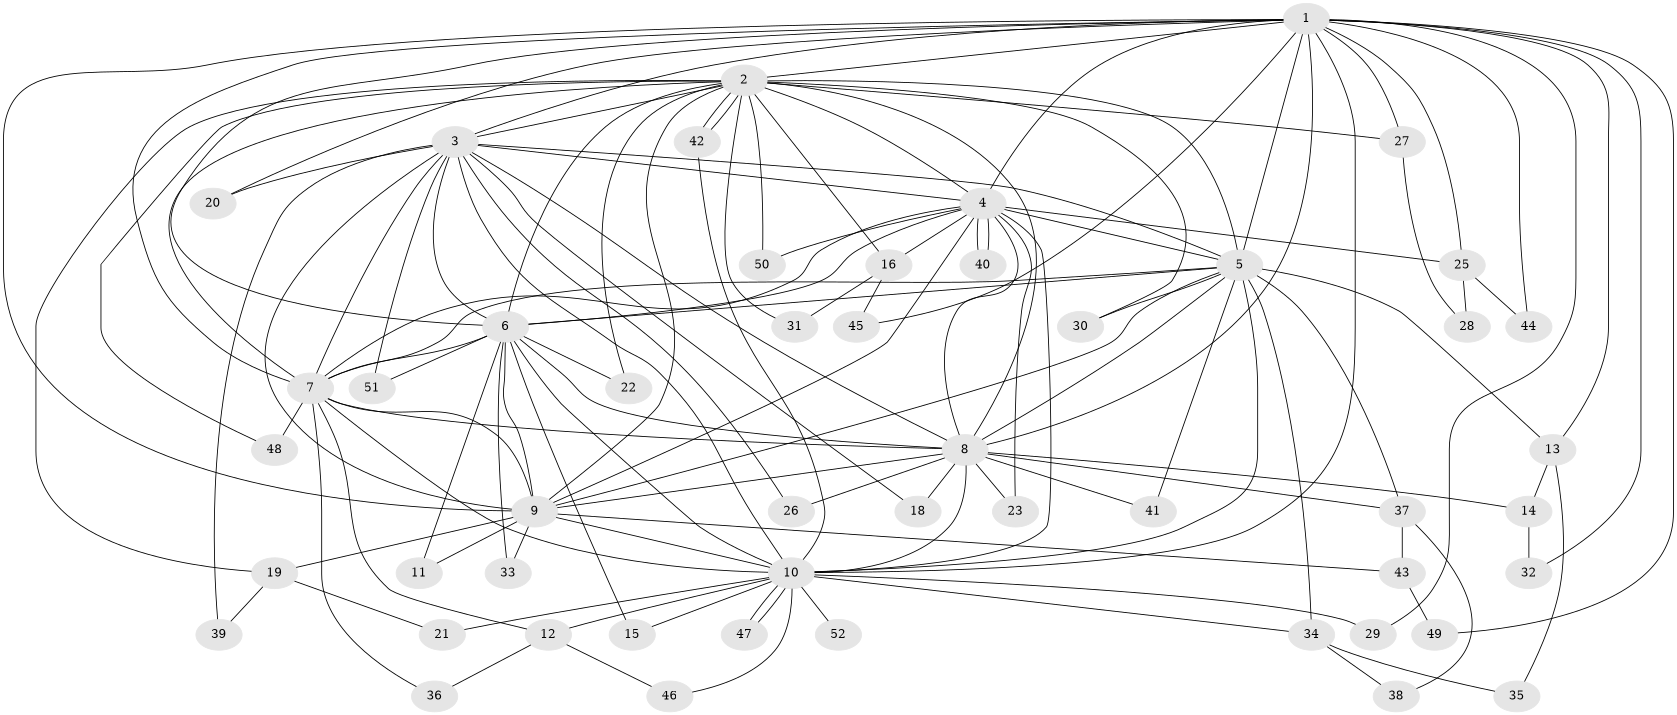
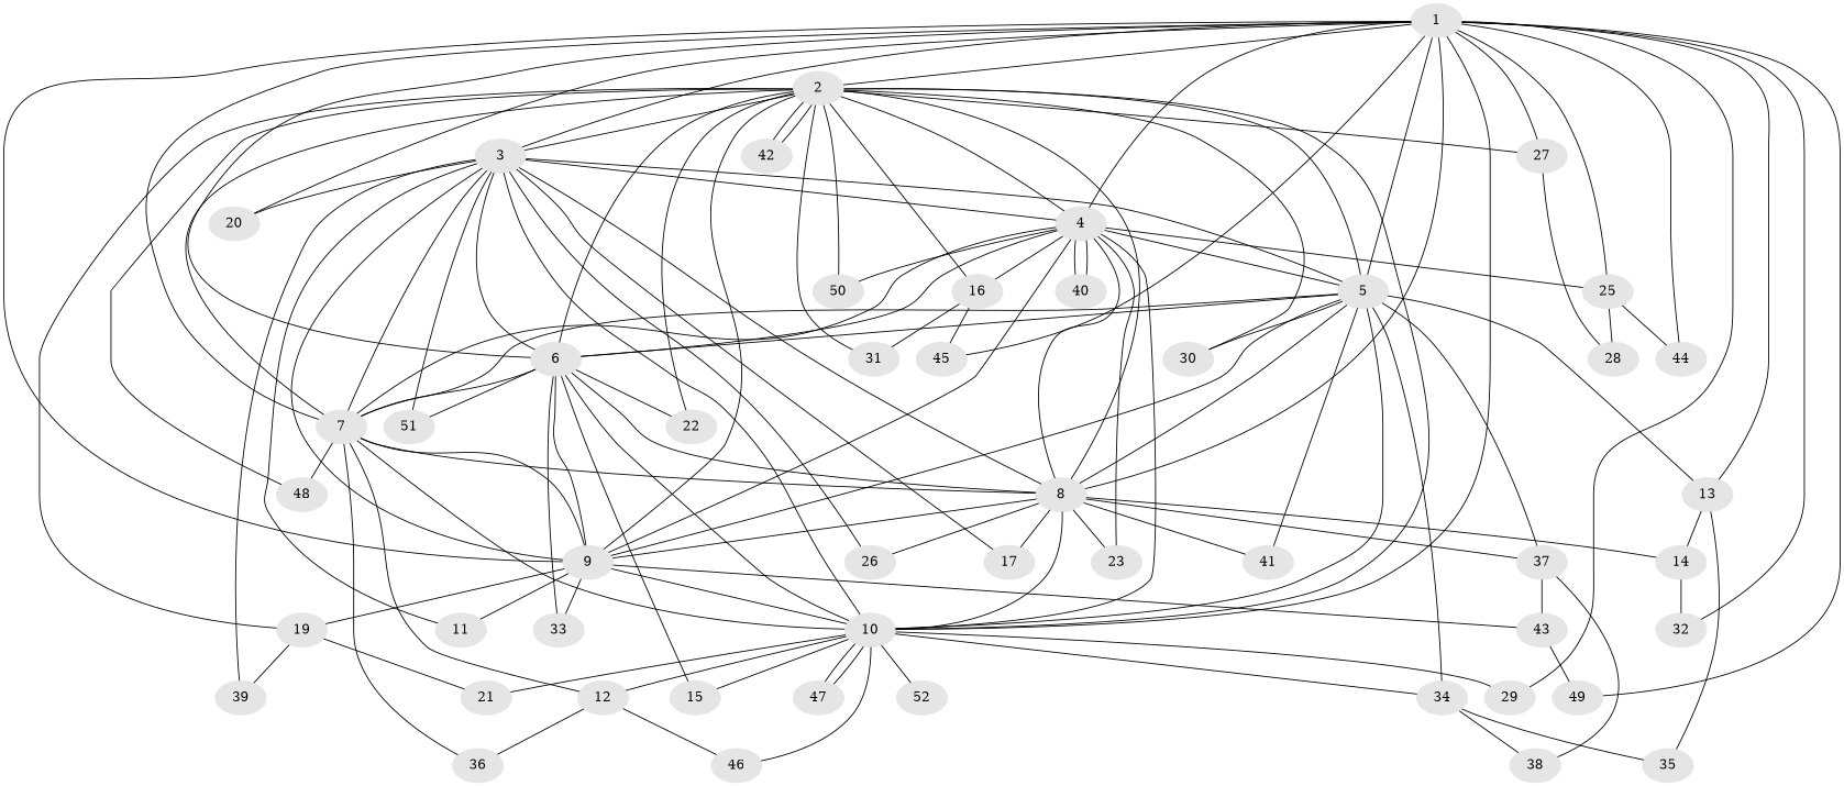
  graph {
    node [color=gray90 style=filled]
    1
    2
    3
    4
    5
    6
    7
    8
    9
    10
    13
    20
    25
    27
    29
    32
    44
    45
    49
    16
    19
    22
    30
    31
    42
    48
    50
    11
-   17 [label=18]
+   17
    26
    39
    51
    23
    40
    34
    37
    41
    15
    33
    12
    36
    14
    43
    21
    46
    47
    52
    35
    28
    38
    1 -- 2
    1 -- 3
    1 -- 4
    1 -- 5
    1 -- 6
    1 -- 7
    1 -- 8
    1 -- 9
    1 -- 10
    1 -- 13
    1 -- 20
    1 -- 25
    1 -- 27
    1 -- 29
    1 -- 32
    1 -- 44
    1 -- 45
    1 -- 49
    2 -- 3
    2 -- 4
    2 -- 5
    2 -- 6
    2 -- 7
    2 -- 8
    2 -- 9
-   42 -- 10
+   2 -- 10
    2 -- 27
    2 -- 16
    2 -- 19
    2 -- 22
    2 -- 30
    2 -- 31
    2 -- 42
    2 -- 42
    2 -- 48
    2 -- 50
    3 -- 4
    3 -- 5
    3 -- 6
    3 -- 7
    3 -- 8
    3 -- 9
    3 -- 10
    3 -- 20
-   6 -- 11
+   3 -- 11
    3 -- 17
    3 -- 26
    3 -- 39
    3 -- 51
    4 -- 5
    4 -- 6
    4 -- 7
    4 -- 8
    4 -- 9
    4 -- 10
    4 -- 25
    4 -- 16
    4 -- 50
    4 -- 23
    4 -- 40
    4 -- 40
    5 -- 6
    5 -- 7
    5 -- 8
    5 -- 9
    5 -- 10
    5 -- 13
    5 -- 30
    5 -- 34
    5 -- 37
    5 -- 41
    6 -- 7
    6 -- 8
    6 -- 9
    6 -- 10
    6 -- 22
    6 -- 51
    6 -- 15
    6 -- 33
    7 -- 8
    7 -- 9
    7 -- 10
    7 -- 48
    7 -- 12
    7 -- 36
    8 -- 9
    8 -- 10
    8 -- 17
    8 -- 26
    8 -- 23
    8 -- 37
    8 -- 41
    8 -- 14
    9 -- 10
    9 -- 19
    9 -- 11
    9 -- 33
    9 -- 43
    10 -- 29
    10 -- 34
    10 -- 15
    10 -- 12
    10 -- 21
    10 -- 46
    10 -- 47
    10 -- 47
    10 -- 52
    13 -- 14
    13 -- 35
    25 -- 44
    25 -- 28
    27 -- 28
    16 -- 45
    16 -- 31
    19 -- 39
    19 -- 21
    34 -- 35
    34 -- 38
    37 -- 43
    37 -- 38
    12 -- 36
    12 -- 46
    14 -- 32
    43 -- 49
  }
